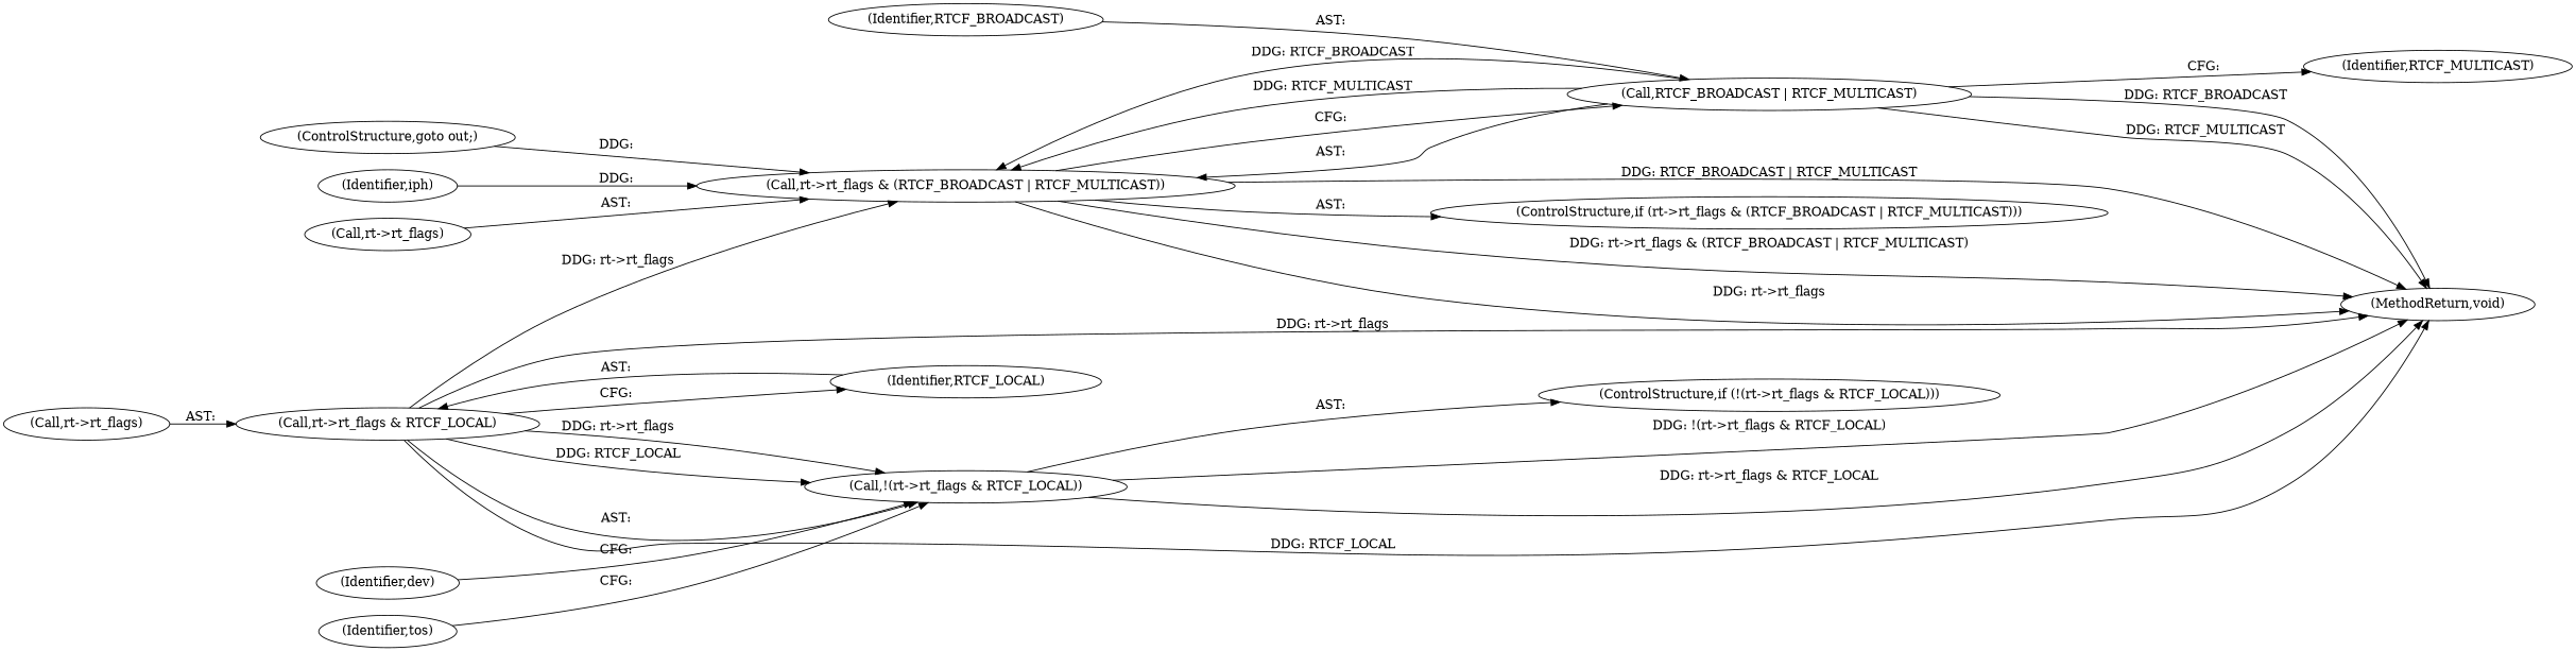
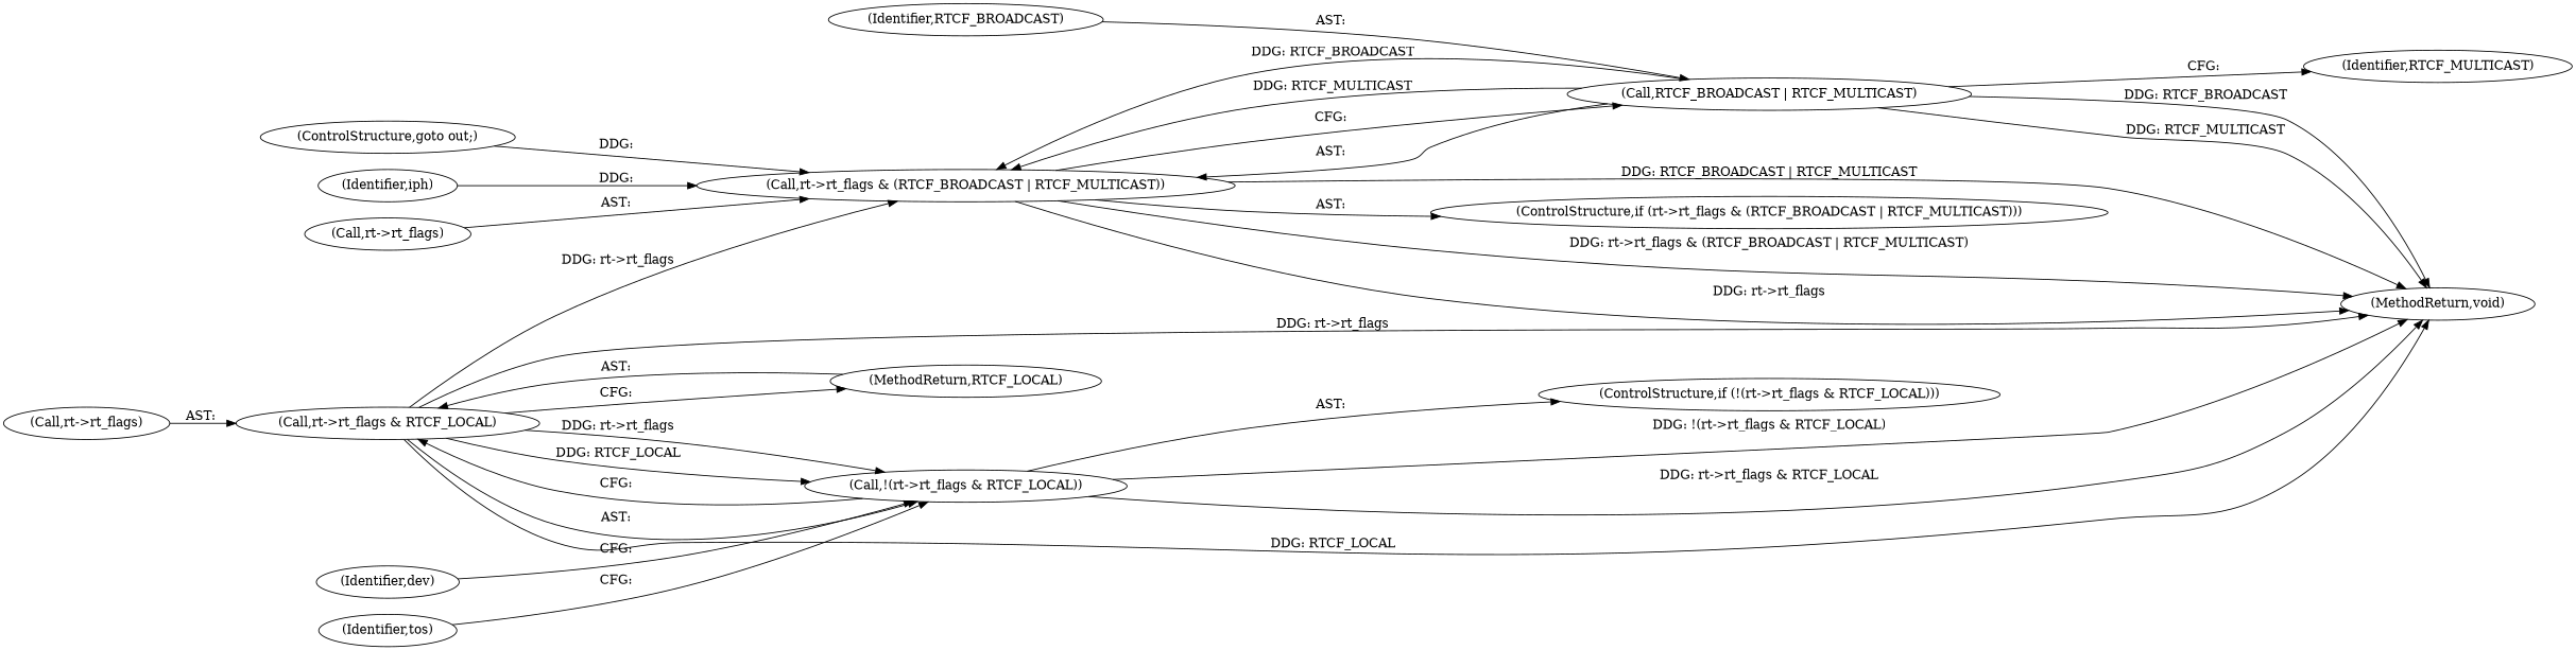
  digraph {
    fontname="DejaVu Serif"
    rankdir=LR
    node [fontname="DejaVu Serif"]
    edge [fontname="DejaVu Serif"]
    n1 [label="(Call,rt->rt_flags & RTCF_LOCAL)"]
    n2 [label="(Call,!(rt->rt_flags & RTCF_LOCAL))"]
    n3 [label="(MethodReturn,void)"]
-   n4 [label="(Identifier,RTCF_LOCAL)"]
+   n4 [label="(MethodReturn,RTCF_LOCAL)"]
    n5 [label="(Call,rt->rt_flags & (RTCF_BROADCAST | RTCF_MULTICAST))"]
    n6 [label="(ControlStructure,if (!(rt->rt_flags & RTCF_LOCAL)))"]
    n7 [label="(Call,RTCF_BROADCAST | RTCF_MULTICAST)"]
    n8 [label="(ControlStructure,if (rt->rt_flags & (RTCF_BROADCAST | RTCF_MULTICAST)))"]
    n9 [label="(Identifier,RTCF_MULTICAST)"]
    n10 [label="(Identifier,iph)"]
    n11 [label="(Identifier,tos)"]
    n12 [label="(Identifier,dev)"]
    n13 [label="(Call,rt->rt_flags)"]
    n14 [label="(Identifier,RTCF_BROADCAST)"]
    n15 [label="(Call,rt->rt_flags)"]
    n16 [label="(ControlStructure,goto out;)"]
    n1 -> n2 [label="AST: "]
    n1 -> n2 [label="DDG: rt->rt_flags"]
    n1 -> n2 [label="DDG: RTCF_LOCAL"]
    n1 -> n3 [label="DDG: RTCF_LOCAL"]
    n1 -> n3 [label="DDG: rt->rt_flags"]
    n1 -> n4 [label="CFG: "]
    n1 -> n5 [label="DDG: rt->rt_flags"]
+   n2 -> n1 [label="CFG: "]
    n2 -> n3 [label="DDG: !(rt->rt_flags & RTCF_LOCAL)"]
    n2 -> n3 [label="DDG: rt->rt_flags & RTCF_LOCAL"]
    n2 -> n6 [label="AST: "]
    n4 -> n1 [label="AST: "]
    n5 -> n3 [label="DDG: RTCF_BROADCAST | RTCF_MULTICAST"]
    n5 -> n3 [label="DDG: rt->rt_flags & (RTCF_BROADCAST | RTCF_MULTICAST)"]
    n5 -> n3 [label="DDG: rt->rt_flags"]
    n5 -> n7 [label="CFG: "]
    n5 -> n8 [label="AST: "]
    n7 -> n3 [label="DDG: RTCF_BROADCAST"]
    n7 -> n3 [label="DDG: RTCF_MULTICAST"]
    n7 -> n5 [label="AST: "]
    n7 -> n5 [label="DDG: RTCF_BROADCAST"]
    n7 -> n5 [label="DDG: RTCF_MULTICAST"]
    n7 -> n9 [label="CFG: "]
    n10 -> n5 [label="DDG: "]
    n11 -> n2 [label="CFG: "]
    n12 -> n2 [label="CFG: "]
    n13 -> n1 [label="AST: "]
    n14 -> n7 [label="AST: "]
    n15 -> n5 [label="AST: "]
    n16 -> n5 [label="DDG: "]
  }
